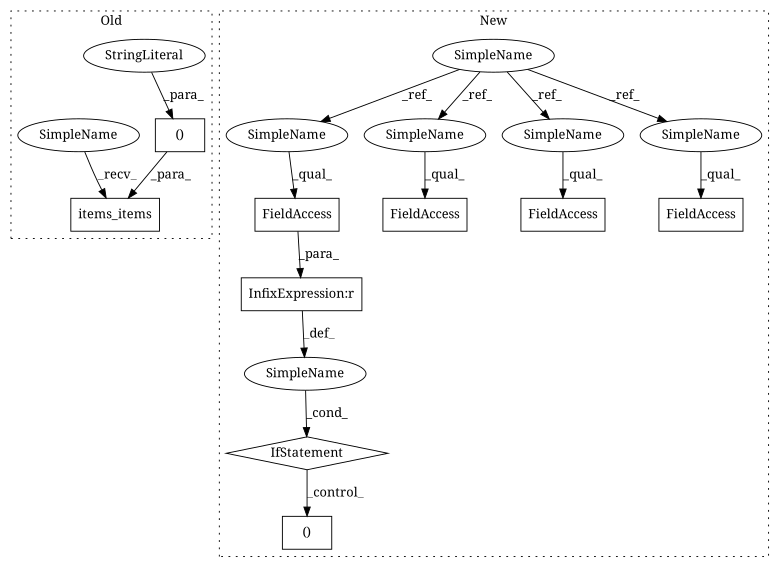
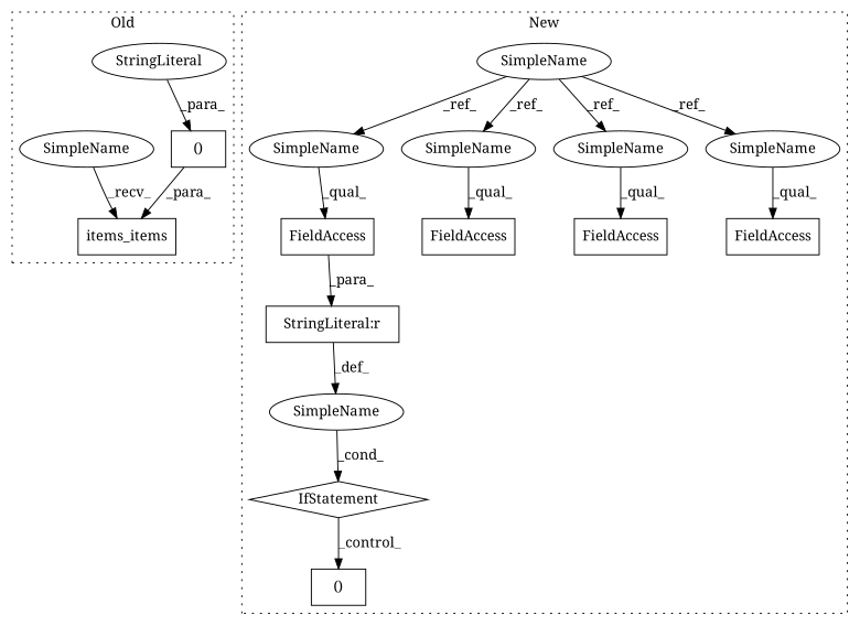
  digraph {
    fontname="Noto Serif"
    node [a=42 fontname="Noto Serif" l=4 s=12119 shape=box]
    edge [fontname="Noto Serif"]
    n1 [a=32 l="22,2" label=items_items s="11712,11999"]
    n2 [a=106 l=265 label="()" s=11734]
    n3 [a=45 l=11 label=StringLiteral s=11735 shape=ellipse]
    n4 [label=SimpleName s=11707 shape=ellipse]
    n5 [a=25 l="4,2" label=IfStatement s="12115,12161" shape=diamond]
    n6 [a=106 l=63 label="()" s=12191]
    n7 [label=SimpleName shape=ellipse l="" s=""]
-   n8 [a=27 label="InfixExpression:r" s=12141]
+   n8 [a=27 label="StringLiteral:r" s=12141]
    n9 [a=22 l=22 label=FieldAccess]
    n10 [label=SimpleName s=11675 shape=ellipse]
    n11 [a=22 l=22 label=FieldAccess s=12231]
    n12 [a=22 l=16 label=FieldAccess s=12214]
    n13 [a=22 l=11 label=FieldAccess s=11975]
    n14 [label=SimpleName shape=ellipse]
    n15 [label=SimpleName s=12214 shape=ellipse]
    n16 [label=SimpleName s=12231 shape=ellipse]
    n17 [label=SimpleName s=11975 shape=ellipse]
    subgraph cluster_1 {
      label=Old
      style=dotted
      n1
      n2
      n3
      n4
    }
    subgraph cluster_2 {
      label=New
      style=dotted
      n5
      n6
      n7
      n8
      n9
      n10
      n11
      n12
      n13
      n14
      n15
      n16
      n17
    }
    n2 -> n1 [label=_para_]
    n3 -> n2 [label=_para_]
    n4 -> n1 [label=_recv_]
    n5 -> n6 [label=_control_]
    n7 -> n5 [label=_cond_]
    n8 -> n7 [label=_def_]
    n9 -> n8 [label=_para_]
    n10 -> n14 [label=_ref_]
    n10 -> n15 [label=_ref_]
    n10 -> n16 [label=_ref_]
    n10 -> n17 [label=_ref_]
    n14 -> n9 [label=_qual_]
    n15 -> n12 [label=_qual_]
    n16 -> n11 [label=_qual_]
    n17 -> n13 [label=_qual_]
  }
